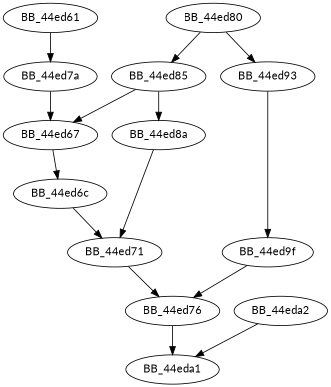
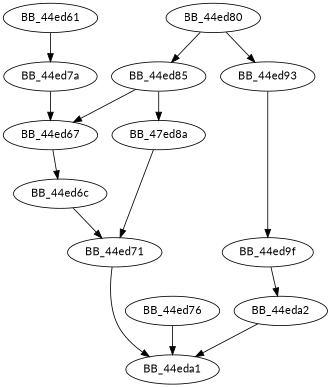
  digraph {
    fontname=Lato
    node [fontname=Lato]
    edge [fontname=Lato]
    BB_44ed61
    BB_44ed7a
    n3 [label=BB_44eda1]
    BB_44eda2
    BB_44ed67
    BB_44ed6c
    BB_44ed71
    BB_44ed80
    BB_44ed85
    BB_44ed93
    BB_44ed76
-   BB_44ed8a
+   BB_44ed8a [label=BB_47ed8a]
    BB_44ed9f
    BB_44ed61 -> BB_44ed7a
    BB_44ed7a -> BB_44ed67
    BB_44eda2 -> n3
    BB_44ed67 -> BB_44ed6c
    BB_44ed6c -> BB_44ed71
-   BB_44ed71 -> BB_44ed76
+   BB_44ed71 -> n3
    BB_44ed80 -> BB_44ed85
    BB_44ed80 -> BB_44ed93
    BB_44ed85 -> BB_44ed67
    BB_44ed85 -> BB_44ed8a
    BB_44ed93 -> BB_44ed9f
    BB_44ed76 -> n3
    BB_44ed8a -> BB_44ed71
-   BB_44ed9f -> BB_44ed76
+   BB_44ed9f -> BB_44eda2
  }
